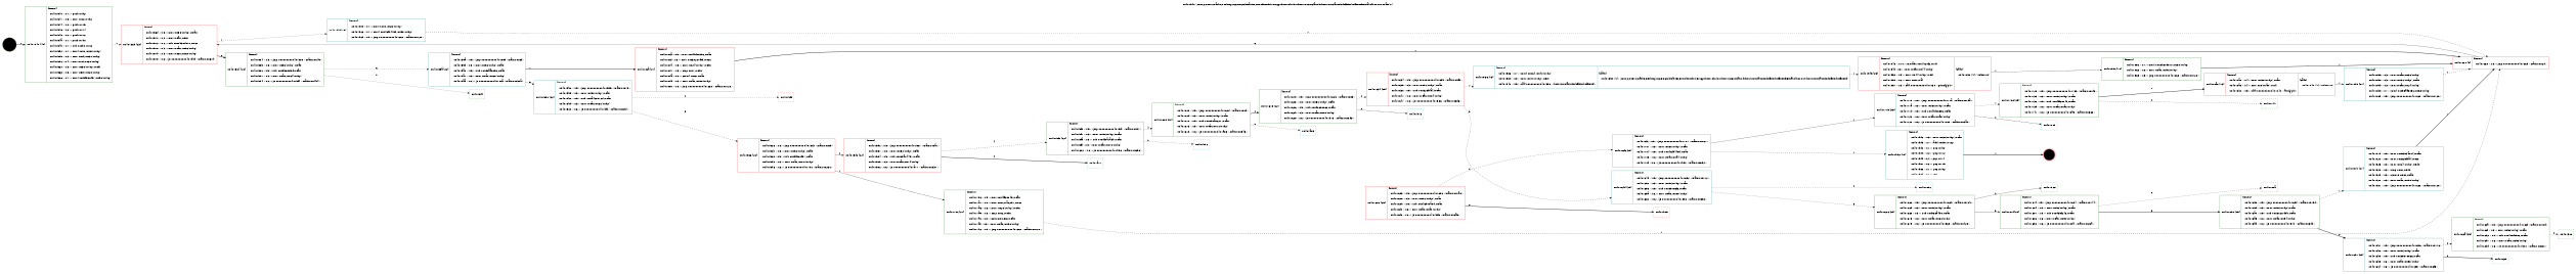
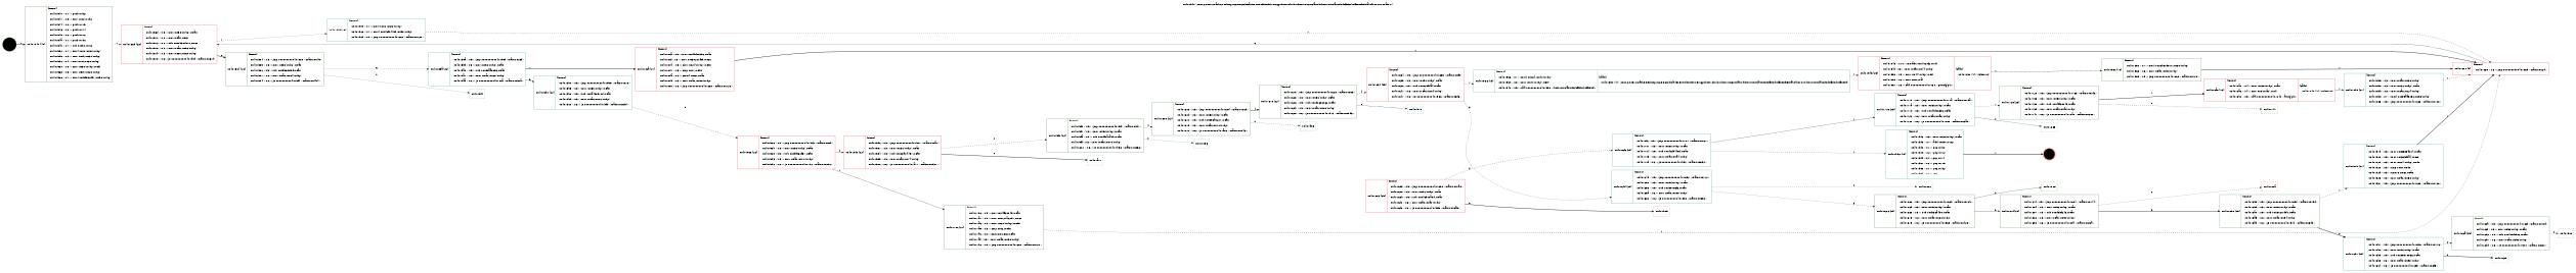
  digraph {
    label="0x401540 (/mnt/c/Users/mathe/Desktop/tcc/POCII/binaries/extr_linuxdriversgpuhost1xhwhw_host1x06_uclass.h_host1x_uclass_indoff_indroffset_f_Final-ollvm.out::main(0))"
    labelloc=t
    rankdir=LR
    node [color=teal shape=record]
    edge [style=dashed]
    Entry [color=darkgreen fillcolor=black height=0.3 shape=circle style=filled width=0.3]
    n2 [color=darkgreen label="{\n     0x401540 [45]\l\n     | [instrs]\l\n     &nbsp;&nbsp;0x401540 \<+1\>: push %rbp\l\n     &nbsp;&nbsp;0x401541 \<+3\>: mov %rsp,%rbp\l\n     &nbsp;&nbsp;0x401544 \<+2\>: push %r15\l\n     &nbsp;&nbsp;0x401546 \<+2\>: push %r14\l\n     &nbsp;&nbsp;0x401548 \<+2\>: push %r12\l\n     &nbsp;&nbsp;0x40154a \<+1\>: push %rbx\l\n     &nbsp;&nbsp;0x40154b \<+7\>: sub $0xb0,%rsp\l\n     &nbsp;&nbsp;0x401552 \<+7\>: movl $0x0,-0x2c(%rbp)\l\n     &nbsp;&nbsp;0x401559 \<+3\>: mov %edi,-0x30(%rbp)\l\n     &nbsp;&nbsp;0x40155c \<+4\>: mov %rsi,-0x38(%rbp)\l\n     &nbsp;&nbsp;0x401560 \<+3\>: mov -0x30(%rbp),%edi\l\n     &nbsp;&nbsp;0x401563 \<+3\>: mov %edi,-0x28(%rbp)\l\n     &nbsp;&nbsp;0x401566 \<+7\>: movl $0xbf960f57,-0x58(%rbp)\l\n  }"]
    n3 [color=red label="{\n     0x40156d [23]\l\n     | [instrs]\l\n     &nbsp;&nbsp;0x40156d \<+3\>: mov -0x58(%rbp),%eax\l\n     &nbsp;&nbsp;0x401570 \<+2\>: mov %eax,%ecx\l\n     &nbsp;&nbsp;0x401572 \<+6\>: sub $0x8b30de10,%ecx\l\n     &nbsp;&nbsp;0x401578 \<+3\>: mov %eax,-0x5c(%rbp)\l\n     &nbsp;&nbsp;0x40157b \<+3\>: mov %ecx,-0x60(%rbp)\l\n     &nbsp;&nbsp;0x40157e \<+6\>: je 0000000000401bbf \<main+0x67f\>\l\n  }"]
    n4 [label="{\n     0x401bbf [19]\l\n     | [instrs]\l\n     &nbsp;&nbsp;0x401bbf \<+7\>: movl $0x0,-0x2c(%rbp)\l\n     &nbsp;&nbsp;0x401bc6 \<+7\>: movl $0x46fd44ed,-0x58(%rbp)\l\n     &nbsp;&nbsp;0x401bcd \<+5\>: jmp 0000000000401c68 \<main+0x728\>\l\n  }"]
    n5 [color=darkgreen label="{\n     0x401584 [22]\l\n     | [instrs]\l\n     &nbsp;&nbsp;0x401584 \<+5\>: jmp 0000000000401589 \<main+0x49\>\l\n     &nbsp;&nbsp;0x401589 \<+3\>: mov -0x5c(%rbp),%eax\l\n     &nbsp;&nbsp;0x40158c \<+5\>: sub $0x956e0f0f,%eax\l\n     &nbsp;&nbsp;0x401591 \<+3\>: mov %eax,-0x64(%rbp)\l\n     &nbsp;&nbsp;0x401594 \<+6\>: je 00000000004019f4 \<main+0x4b4\>\l\n  }"]
    n6 [color=red label="{\n     0x401c68 [5]\l\n     | [instrs]\l\n     &nbsp;&nbsp;0x401c68 \<+5\>: jmp 000000000040156d \<main+0x2d\>\l\n  }"]
    n7 [color=darkgreen label="{\n     0x4019f4\l\n  }" style=dashed]
    n8 [label="{\n     0x40159a [22]\l\n     | [instrs]\l\n     &nbsp;&nbsp;0x40159a \<+5\>: jmp 000000000040159f \<main+0x5f\>\l\n     &nbsp;&nbsp;0x40159f \<+3\>: mov -0x5c(%rbp),%eax\l\n     &nbsp;&nbsp;0x4015a2 \<+5\>: sub $0x9eaae05c,%eax\l\n     &nbsp;&nbsp;0x4015a7 \<+3\>: mov %eax,-0x68(%rbp)\l\n     &nbsp;&nbsp;0x4015aa \<+6\>: je 00000000004018ca \<main+0x38a\>\l\n  }"]
    n9 [color=red label="{\n     0x4018ca [27]\l\n     | [instrs]\l\n     &nbsp;&nbsp;0x4018ca \<+5\>: mov $0x4bf0835c,%eax\l\n     &nbsp;&nbsp;0x4018cf \<+5\>: mov $0x302c7f9b,%ecx\l\n     &nbsp;&nbsp;0x4018d4 \<+3\>: mov -0x24(%rbp),%edx\l\n     &nbsp;&nbsp;0x4018d7 \<+3\>: cmp $0x1,%edx\l\n     &nbsp;&nbsp;0x4018da \<+3\>: cmovl %ecx,%eax\l\n     &nbsp;&nbsp;0x4018dd \<+3\>: mov %eax,-0x58(%rbp)\l\n     &nbsp;&nbsp;0x4018e0 \<+5\>: jmp 0000000000401c68 \<main+0x728\>\l\n  }"]
    n10 [label="{\n     0x4015b0 [22]\l\n     | [instrs]\l\n     &nbsp;&nbsp;0x4015b0 \<+5\>: jmp 00000000004015b5 \<main+0x75\>\l\n     &nbsp;&nbsp;0x4015b5 \<+3\>: mov -0x5c(%rbp),%eax\l\n     &nbsp;&nbsp;0x4015b8 \<+5\>: sub $0xa438572d,%eax\l\n     &nbsp;&nbsp;0x4015bd \<+3\>: mov %eax,-0x6c(%rbp)\l\n     &nbsp;&nbsp;0x4015c0 \<+6\>: je 0000000000401bfd \<main+0x6bd\>\l\n  }"]
    Exit [color=red fillcolor=black height=0.3 peripheries=2 shape=circle style=filled width=0.3]
-   n12 [color=red label="{\n     0x401bfd\l\n  }" style=dashed]
    n13 [color=red label="{\n     0x4015c6 [22]\l\n     | [instrs]\l\n     &nbsp;&nbsp;0x4015c6 \<+5\>: jmp 00000000004015cb \<main+0x8b\>\l\n     &nbsp;&nbsp;0x4015cb \<+3\>: mov -0x5c(%rbp),%eax\l\n     &nbsp;&nbsp;0x4015ce \<+5\>: sub $0xbf960f57,%eax\l\n     &nbsp;&nbsp;0x4015d3 \<+3\>: mov %eax,-0x70(%rbp)\l\n     &nbsp;&nbsp;0x4015d6 \<+6\>: je 000000000040179c \<main+0x25c\>\l\n  }"]
    n14 [color=darkgreen label="{\n     0x40195c [18]\l\n     | [instrs]\l\n     &nbsp;&nbsp;0x40195c \<+7\>: movl $0x8b30de10,-0x58(%rbp)\l\n     &nbsp;&nbsp;0x401963 \<+6\>: mov %eax,-0xbc(%rbp)\l\n     &nbsp;&nbsp;0x401969 \<+5\>: jmp 0000000000401c68 \<main+0x728\>\l\n  }"]
    n15 [color=darkgreen label="{\n     0x40179c [27]\l\n     | [instrs]\l\n     &nbsp;&nbsp;0x40179c \<+5\>: mov $0x4ff28049,%eax\l\n     &nbsp;&nbsp;0x4017a1 \<+5\>: mov $0x727a62d1,%ecx\l\n     &nbsp;&nbsp;0x4017a6 \<+3\>: mov -0x28(%rbp),%edx\l\n     &nbsp;&nbsp;0x4017a9 \<+3\>: cmp $0x2,%edx\l\n     &nbsp;&nbsp;0x4017ac \<+3\>: cmovne %ecx,%eax\l\n     &nbsp;&nbsp;0x4017af \<+3\>: mov %eax,-0x58(%rbp)\l\n     &nbsp;&nbsp;0x4017b2 \<+5\>: jmp 0000000000401c68 \<main+0x728\>\l\n  }"]
    n16 [color=red label="{\n     0x4015dc [22]\l\n     | [instrs]\l\n     &nbsp;&nbsp;0x4015dc \<+5\>: jmp 00000000004015e1 \<main+0xa1\>\l\n     &nbsp;&nbsp;0x4015e1 \<+3\>: mov -0x5c(%rbp),%eax\l\n     &nbsp;&nbsp;0x4015e4 \<+5\>: sub $0xc3a04491,%eax\l\n     &nbsp;&nbsp;0x4015e9 \<+3\>: mov %eax,-0x74(%rbp)\l\n     &nbsp;&nbsp;0x4015ec \<+6\>: je 0000000000401a77 \<main+0x537\>\l\n  }"]
    n17 [color=red label="{\n     0x401945 [23]\l\n     | [instrs]\l\n     &nbsp;&nbsp;0x401945 \<+10\>: movabs $0x4020f2,%rdi\l\n     &nbsp;&nbsp;0x40194f \<+3\>: mov %eax,-0x44(%rbp)\l\n     &nbsp;&nbsp;0x401952 \<+3\>: mov -0x44(%rbp),%esi\l\n     &nbsp;&nbsp;0x401955 \<+2\>: mov $0x0,%al\l\n     &nbsp;&nbsp;0x401957 \<+5\>: call 0000000000401030 \<printf@plt\>\l\n     | [calls]\l\n     &nbsp;&nbsp;0x401030 \{1\} (unknown)\l\n  }"]
    n18 [label="{\n     0x401a77\l\n  }" style=dashed]
    n19 [color=darkgreen label="{\n     0x4015f2 [22]\l\n     | [instrs]\l\n     &nbsp;&nbsp;0x4015f2 \<+5\>: jmp 00000000004015f7 \<main+0xb7\>\l\n     &nbsp;&nbsp;0x4015f7 \<+3\>: mov -0x5c(%rbp),%eax\l\n     &nbsp;&nbsp;0x4015fa \<+5\>: sub $0xdf0a1a5b,%eax\l\n     &nbsp;&nbsp;0x4015ff \<+3\>: mov %eax,-0x78(%rbp)\l\n     &nbsp;&nbsp;0x401602 \<+6\>: je 0000000000401b96 \<main+0x656\>\l\n  }"]
    n20 [label="{\n     0x4018b5 [21]\l\n     | [instrs]\l\n     &nbsp;&nbsp;0x4018b5 \<+3\>: mov %eax,-0x3c(%rbp)\l\n     &nbsp;&nbsp;0x4018b8 \<+3\>: mov -0x3c(%rbp),%eax\l\n     &nbsp;&nbsp;0x4018bb \<+3\>: mov %eax,-0x24(%rbp)\l\n     &nbsp;&nbsp;0x4018be \<+7\>: movl $0x9eaae05c,-0x58(%rbp)\l\n     &nbsp;&nbsp;0x4018c5 \<+5\>: jmp 0000000000401c68 \<main+0x728\>\l\n  }"]
    n21 [label="{\n     0x401b96\l\n  }" style=dashed]
    n22 [color=darkgreen label="{\n     0x401608 [22]\l\n     | [instrs]\l\n     &nbsp;&nbsp;0x401608 \<+5\>: jmp 000000000040160d \<main+0xcd\>\l\n     &nbsp;&nbsp;0x40160d \<+3\>: mov -0x5c(%rbp),%eax\l\n     &nbsp;&nbsp;0x401610 \<+5\>: sub $0xe98a0221,%eax\l\n     &nbsp;&nbsp;0x401615 \<+3\>: mov %eax,-0x7c(%rbp)\l\n     &nbsp;&nbsp;0x401618 \<+6\>: je 0000000000401a83 \<main+0x543\>\l\n  }"]
    n23 [color=darkgreen label="{\n     0x401747\l\n  }" style=dashed]
    n24 [label="{\n     0x401a83\l\n  }" style=dashed]
    n25 [color=darkgreen label="{\n     0x40161e [22]\l\n     | [instrs]\l\n     &nbsp;&nbsp;0x40161e \<+5\>: jmp 0000000000401623 \<main+0xe3\>\l\n     &nbsp;&nbsp;0x401623 \<+3\>: mov -0x5c(%rbp),%eax\l\n     &nbsp;&nbsp;0x401626 \<+5\>: sub $0xf0688062,%eax\l\n     &nbsp;&nbsp;0x40162b \<+3\>: mov %eax,-0x80(%rbp)\l\n     &nbsp;&nbsp;0x40162e \<+6\>: je 0000000000401b13 \<main+0x5d3\>\l\n  }"]
    n26 [color=red label="{\n     0x4018a8 [13]\l\n     | [instrs]\l\n     &nbsp;&nbsp;0x4018a8 \<+4\>: mov -0x38(%rbp),%rax\l\n     &nbsp;&nbsp;0x4018ac \<+4\>: mov 0x8(%rax),%rdi\l\n     &nbsp;&nbsp;0x4018b0 \<+5\>: call 0000000000401040 \<atoi@plt\>\l\n     | [calls]\l\n     &nbsp;&nbsp;0x401040 \{1\} (unknown)\l\n  }"]
    n27 [label="{\n     0x401b13\l\n  }" style=dashed]
    n28 [color=red label="{\n     0x401634 [25]\l\n     | [instrs]\l\n     &nbsp;&nbsp;0x401634 \<+5\>: jmp 0000000000401639 \<main+0xf9\>\l\n     &nbsp;&nbsp;0x401639 \<+3\>: mov -0x5c(%rbp),%eax\l\n     &nbsp;&nbsp;0x40163c \<+5\>: sub $0x325fda4,%eax\l\n     &nbsp;&nbsp;0x401641 \<+6\>: mov %eax,-0x84(%rbp)\l\n     &nbsp;&nbsp;0x401647 \<+6\>: je 0000000000401936 \<main+0x3f6\>\l\n  }"]
    n29 [color=darkgreen label="{\n     0x40172e [25]\l\n     | [instrs]\l\n     &nbsp;&nbsp;0x40172e \<+5\>: jmp 0000000000401733 \<main+0x1f3\>\l\n     &nbsp;&nbsp;0x401733 \<+3\>: mov -0x5c(%rbp),%eax\l\n     &nbsp;&nbsp;0x401736 \<+5\>: sub $0x4ff28049,%eax\l\n     &nbsp;&nbsp;0x40173b \<+6\>: mov %eax,-0xac(%rbp)\l\n     &nbsp;&nbsp;0x401741 \<+6\>: je 00000000004018a8 \<main+0x368\>\l\n  }"]
    n30 [label="{\n     0x401936 [15]\l\n     | [instrs]\l\n     &nbsp;&nbsp;0x401936 \<+7\>: movl $0x64,-0x40(%rbp)\l\n     &nbsp;&nbsp;0x40193d \<+3\>: mov -0x40(%rbp),%edi\l\n     &nbsp;&nbsp;0x401940 \<+5\>: call 0000000000401390 \<host1x_uclass_indoff_indroffset_f\>\l\n     | [calls]\l\n     &nbsp;&nbsp;0x401390 \{1\} (/mnt/c/Users/mathe/Desktop/tcc/POCII/binaries/extr_linuxdriversgpuhost1xhwhw_host1x06_uclass.h_host1x_uclass_indoff_indroffset_f_Final-ollvm.out::host1x_uclass_indoff_indroffset_f)\l\n  }"]
    n31 [label="{\n     0x40164d [25]\l\n     | [instrs]\l\n     &nbsp;&nbsp;0x40164d \<+5\>: jmp 0000000000401652 \<main+0x112\>\l\n     &nbsp;&nbsp;0x401652 \<+3\>: mov -0x5c(%rbp),%eax\l\n     &nbsp;&nbsp;0x401655 \<+5\>: sub $0x551e6f6,%eax\l\n     &nbsp;&nbsp;0x40165a \<+6\>: mov %eax,-0x88(%rbp)\l\n     &nbsp;&nbsp;0x401660 \<+6\>: je 000000000040189c \<main+0x35c\>\l\n  }"]
    n32 [label="{\n     0x4018e5\l\n  }" style=dashed]
    n33 [label="{\n     0x40189c\l\n  }" style=dashed]
    n34 [color=darkgreen label="{\n     0x401666 [25]\l\n     | [instrs]\l\n     &nbsp;&nbsp;0x401666 \<+5\>: jmp 000000000040166b \<main+0x12b\>\l\n     &nbsp;&nbsp;0x40166b \<+3\>: mov -0x5c(%rbp),%eax\l\n     &nbsp;&nbsp;0x40166e \<+5\>: sub $0xb36a4b8,%eax\l\n     &nbsp;&nbsp;0x401673 \<+6\>: mov %eax,-0x8c(%rbp)\l\n     &nbsp;&nbsp;0x401679 \<+6\>: je 000000000040196e \<main+0x42e\>\l\n  }"]
    n35 [label="{\n     0x401715 [25]\l\n     | [instrs]\l\n     &nbsp;&nbsp;0x401715 \<+5\>: jmp 000000000040171a \<main+0x1da\>\l\n     &nbsp;&nbsp;0x40171a \<+3\>: mov -0x5c(%rbp),%eax\l\n     &nbsp;&nbsp;0x40171d \<+5\>: sub $0x4bf0835c,%eax\l\n     &nbsp;&nbsp;0x401722 \<+6\>: mov %eax,-0xa8(%rbp)\l\n     &nbsp;&nbsp;0x401728 \<+6\>: je 00000000004018e5 \<main+0x3a5\>\l\n  }"]
    n36 [color=darkgreen label="{\n     0x40196e\l\n  }" style=dashed]
    n37 [color=darkgreen label="{\n     0x40167f [25]\l\n     | [instrs]\l\n     &nbsp;&nbsp;0x40167f \<+5\>: jmp 0000000000401684 \<main+0x144\>\l\n     &nbsp;&nbsp;0x401684 \<+3\>: mov -0x5c(%rbp),%eax\l\n     &nbsp;&nbsp;0x401687 \<+5\>: sub $0xd35f246,%eax\l\n     &nbsp;&nbsp;0x40168c \<+6\>: mov %eax,-0x90(%rbp)\l\n     &nbsp;&nbsp;0x401692 \<+6\>: je 000000000040180a \<main+0x2ca\>\l\n  }"]
    n38 [label="{\n     0x401bd2 [19]\l\n     | [instrs]\l\n     &nbsp;&nbsp;0x401bd2 \<+3\>: mov -0x2c(%rbp),%eax\l\n     &nbsp;&nbsp;0x401bd5 \<+7\>: add $0xb0,%rsp\l\n     &nbsp;&nbsp;0x401bdc \<+1\>: pop %rbx\l\n     &nbsp;&nbsp;0x401bdd \<+2\>: pop %r12\l\n     &nbsp;&nbsp;0x401bdf \<+2\>: pop %r14\l\n     &nbsp;&nbsp;0x401be1 \<+2\>: pop %r15\l\n     &nbsp;&nbsp;0x401be3 \<+1\>: pop %rbp\l\n     &nbsp;&nbsp;0x401be4 \<+1\>: ret\l\n  }"]
    n39 [color=red label="{\n     0x40180a\l\n  }" style=dashed]
    n40 [color=darkgreen label="{\n     0x401698 [25]\l\n     | [instrs]\l\n     &nbsp;&nbsp;0x401698 \<+5\>: jmp 000000000040169d \<main+0x15d\>\l\n     &nbsp;&nbsp;0x40169d \<+3\>: mov -0x5c(%rbp),%eax\l\n     &nbsp;&nbsp;0x4016a0 \<+5\>: sub $0x302c7f9b,%eax\l\n     &nbsp;&nbsp;0x4016a5 \<+6\>: mov %eax,-0x94(%rbp)\l\n     &nbsp;&nbsp;0x4016ab \<+6\>: je 000000000040191b \<main+0x3db\>\l\n  }"]
    n41 [label="{\n     0x4016fc [25]\l\n     | [instrs]\l\n     &nbsp;&nbsp;0x4016fc \<+5\>: jmp 0000000000401701 \<main+0x1c1\>\l\n     &nbsp;&nbsp;0x401701 \<+3\>: mov -0x5c(%rbp),%eax\l\n     &nbsp;&nbsp;0x401704 \<+5\>: sub $0x46fd44ed,%eax\l\n     &nbsp;&nbsp;0x401709 \<+6\>: mov %eax,-0xa4(%rbp)\l\n     &nbsp;&nbsp;0x40170f \<+6\>: je 0000000000401bd2 \<main+0x692\>\l\n  }"]
    n42 [label="{\n     0x40191b [27]\l\n     | [instrs]\l\n     &nbsp;&nbsp;0x40191b \<+5\>: mov $0x5353a004,%eax\l\n     &nbsp;&nbsp;0x401920 \<+5\>: mov $0x325fda4,%ecx\l\n     &nbsp;&nbsp;0x401925 \<+3\>: mov -0x24(%rbp),%edx\l\n     &nbsp;&nbsp;0x401928 \<+3\>: cmp $0x0,%edx\l\n     &nbsp;&nbsp;0x40192b \<+3\>: cmove %ecx,%eax\l\n     &nbsp;&nbsp;0x40192e \<+3\>: mov %eax,-0x58(%rbp)\l\n     &nbsp;&nbsp;0x401931 \<+5\>: jmp 0000000000401c68 \<main+0x728\>\l\n  }"]
    n43 [label="{\n     0x4016b1 [25]\l\n     | [instrs]\l\n     &nbsp;&nbsp;0x4016b1 \<+5\>: jmp 00000000004016b6 \<main+0x176\>\l\n     &nbsp;&nbsp;0x4016b6 \<+3\>: mov -0x5c(%rbp),%eax\l\n     &nbsp;&nbsp;0x4016b9 \<+5\>: sub $0x35978e66,%eax\l\n     &nbsp;&nbsp;0x4016be \<+6\>: mov %eax,-0x98(%rbp)\l\n     &nbsp;&nbsp;0x4016c4 \<+6\>: je 0000000000401c35 \<main+0x6f5\>\l\n  }"]
    n44 [color=red label="{\n     0x401be5\l\n  }" style=dashed]
    n45 [label="{\n     0x401c35\l\n  }" style=dashed]
    n46 [color=darkgreen label="{\n     0x4016ca [25]\l\n     | [instrs]\l\n     &nbsp;&nbsp;0x4016ca \<+5\>: jmp 00000000004016cf \<main+0x18f\>\l\n     &nbsp;&nbsp;0x4016cf \<+3\>: mov -0x5c(%rbp),%eax\l\n     &nbsp;&nbsp;0x4016d2 \<+5\>: sub $0x409f05ec,%eax\l\n     &nbsp;&nbsp;0x4016d7 \<+6\>: mov %eax,-0x9c(%rbp)\l\n     &nbsp;&nbsp;0x4016dd \<+6\>: je 0000000000401900 \<main+0x3c0\>\l\n  }"]
    n47 [color=red label="{\n     0x4016e3 [25]\l\n     | [instrs]\l\n     &nbsp;&nbsp;0x4016e3 \<+5\>: jmp 00000000004016e8 \<main+0x1a8\>\l\n     &nbsp;&nbsp;0x4016e8 \<+3\>: mov -0x5c(%rbp),%eax\l\n     &nbsp;&nbsp;0x4016eb \<+5\>: sub $0x46b00a9d,%eax\l\n     &nbsp;&nbsp;0x4016f0 \<+6\>: mov %eax,-0xa0(%rbp)\l\n     &nbsp;&nbsp;0x4016f6 \<+6\>: je 0000000000401be5 \<main+0x6a5\>\l\n  }"]
    n48 [color=darkgreen label="{\n     0x401900\l\n  }" style=dashed]
    Entry -> n2 [label=" 1" style=bold]
    n2 -> n3 [label=" 1"]
    n3 -> n4 [label=" 1"]
    n3 -> n5 [label=" 6" style=bold]
    n4 -> n6 [label=" 1"]
    n5 -> n7 [label=" 0"]
    n5 -> n8 [label=" 6"]
    n6 -> n3 [label=" 6" style=solid]
    n8 -> n9 [label=" 1" style=bold]
    n8 -> n10 [label=" 5" style=solid]
    n9 -> n6 [label=" 1" style=bold]
-   n10 -> n12 [label=" 0"]
    n10 -> n13 [label=" 5"]
    n13 -> n15 [label=" 1" style=solid]
    n13 -> n16 [label=" 4" style=solid]
    n14 -> n6 [label=" 1" style=bold]
    n15 -> n6 [label=" 1"]
    n16 -> n18 [label=" 0" style=bold]
    n16 -> n19 [label=" 4"]
    n17 -> n14 [label=" 1" style=solid]
    n19 -> n21 [label=" 0"]
    n19 -> n22 [label=" 4"]
    n20 -> n6 [label=" 1"]
    n22 -> n24 [label=" 0"]
    n22 -> n25 [label=" 4" style=bold]
    n25 -> n27 [label=" 0" style=solid]
    n25 -> n28 [label=" 4"]
    n26 -> n20 [label=" 1" style=solid]
    n28 -> n30 [label=" 1"]
    n28 -> n31 [label=" 3"]
    n29 -> n23 [label=" 0"]
    n29 -> n26 [label=" 1" style=bold]
    n30 -> n17 [label=" 1"]
    n31 -> n33 [label=" 0"]
    n31 -> n34 [label=" 3"]
    n34 -> n36 [label=" 0" style=solid]
    n34 -> n37 [label=" 3" style=solid]
    n35 -> n29 [label=" 1"]
    n35 -> n32 [label=" 0" style=solid]
    n37 -> n39 [label=" 0"]
    n37 -> n40 [label=" 3" style=bold]
    n38 -> Exit [label=" 1" style=bold]
    n40 -> n42 [label=" 1"]
    n40 -> n43 [label=" 2" style=bold]
    n41 -> n35 [label=" 1" style=solid]
    n41 -> n38 [label=" 1"]
    n42 -> n6 [label=" 1" style=bold]
    n43 -> n45 [label=" 0" style=bold]
    n43 -> n46 [label=" 2"]
    n46 -> n48 [label=" 0"]
    n47 -> n41 [label=" 2"]
    n47 -> n44 [label=" 0" style=bold]
  }
